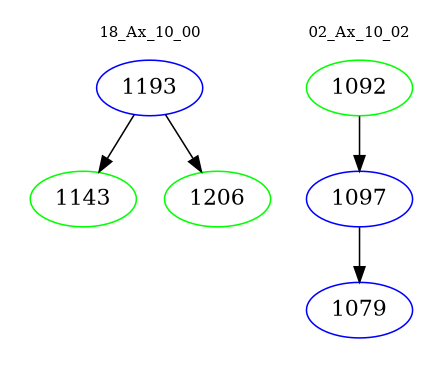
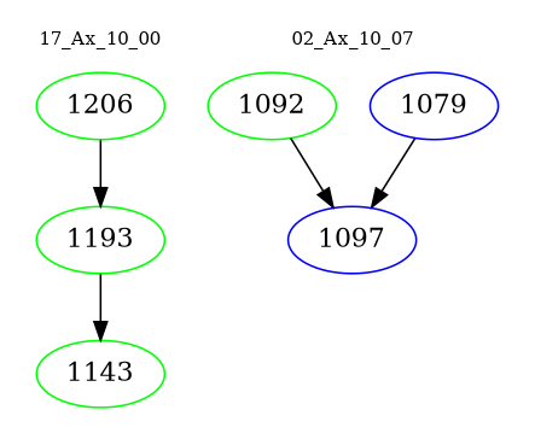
  digraph {
    node [color=blue]
    edge [color=black]
-   n1 [label=1193]
+   n1 [color=green label=1193]
    n2 [color=green label=1143]
    n3 [color=green label=1206]
    n4 [label=1097]
    n5 [label=1079]
    n6 [color=green label=1092]
    subgraph cluster_1 {
      color=white
      fontsize=10
-     label="18_Ax_10_00"
+     label="17_Ax_10_00"
      n1
      n2
      n3
    }
    subgraph cluster_2 {
      color=white
      fontsize=10
-     label="02_Ax_10_02"
+     label="02_Ax_10_07"
      n4
      n5
      n6
    }
    n1 -> n2
-   n1 -> n3
-   n4 -> n5
+   n3 -> n1
+   n5 -> n4
    n6 -> n4
  }
